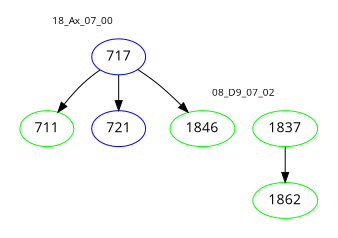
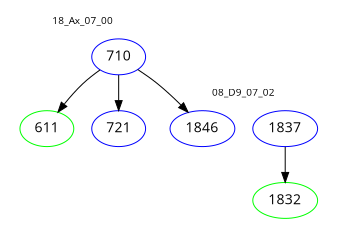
  digraph {
    fontname="Open Sans"
    node [color=blue fontname="Open Sans"]
    edge [color=black fontname="Open Sans"]
-   n1 [label=717]
-   n2 [color=green label=711]
+   n1 [label=710]
+   n2 [color=green label=611]
    n3 [label=721]
-   n4 [color=green label=1837]
-   n5 [color=green label=1862]
-   n6 [color=green label=1846]
+   n4 [label=1837]
+   n5 [color=green label=1832]
+   n6 [label=1846]
    subgraph cluster_1 {
      color=white
      fontsize=10
      label="18_Ax_07_00"
      n1
      n2
      n3
    }
    subgraph cluster_2 {
      color=white
      fontsize=10
      label="08_D9_07_02"
      n4
      n5
      n6
    }
    n1 -> n2
    n1 -> n3
    n1 -> n6
    n4 -> n5
  }
